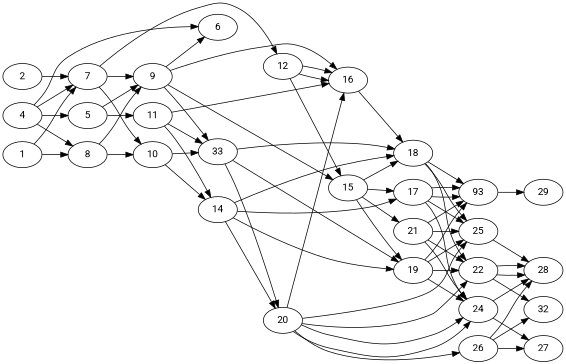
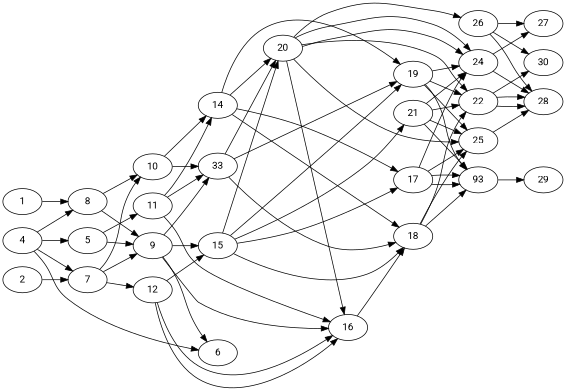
  digraph {
    fontname=Roboto
    rankdir=LR
    node [alpha=0.16 fontname=Roboto]
    edge [fontname=Roboto]
    1 [alpha=0.20 expect_size=34718720]
    7 [expect_size=6441984]
    8 [alpha=0.05 expect_size=12153856]
    9 [alpha=0.06 expect_size=28083200]
    10 [expect_size=30749696]
    12 [alpha=0.19 expect_size=33989632]
    6 [alpha=0.05 expect_size=20769792]
    n8 [alpha=0.14 expect_size=15415296 label=33]
    15 [alpha=0.00 expect_size=47144960]
    16 [alpha=0.17 expect_size=36936704]
    14 [alpha=0.04 expect_size=19349504]
    2 [alpha=0.12 expect_size=18861056]
    4 [alpha=0.12 expect_size=35831808]
    5 [expect_size=19649536]
    11 [expect_size=34817024]
    18 [alpha=0.18 expect_size=37751808]
    19 [alpha=0.11 expect_size=50699264]
    20 [alpha=0.03 expect_size=17987584]
    17 [alpha=0.05 expect_size=48347136]
    21 [alpha=0.07 expect_size=9515008]
    n21 [alpha=0.06 expect_size=43177984 label=93]
    25 [alpha=0.15 expect_size=39858176]
    22 [alpha=0.18 expect_size=46621696]
    24 [alpha=0.08 expect_size=29400064]
    26 [alpha=0.10 expect_size=40088576]
    29 [alpha=0.09 expect_size=39055360]
    28 [alpha=0.02 expect_size=44910592]
-   30 [alpha=0.07 expect_size=18215936 label=32]
+   30 [alpha=0.07 expect_size=18215936]
    27 [alpha=0.04 expect_size=32958464]
-   1 -> 7
    1 -> 8
    7 -> 9
    7 -> 10
    7 -> 12
    8 -> 9
    8 -> 10
    9 -> 6
    9 -> n8
    9 -> 15
    9 -> 16
    10 -> n8
    10 -> 14
    12 -> 15
    12 -> 16
    12 -> 16
    n8 -> 18
    n8 -> 19
    n8 -> 20
    15 -> 18
    15 -> 19
+   15 -> 20
    15 -> 17
    15 -> 21
    16 -> 18
    14 -> 18
    14 -> 19
    14 -> 20
    14 -> 17
    2 -> 7
    4 -> 7
    4 -> 8
    4 -> 6
    4 -> 5
    5 -> 9
    5 -> 11
    11 -> n8
    11 -> 16
    11 -> 14
    18 -> n21
    18 -> 25
    18 -> 22
    19 -> n21
    19 -> 25
    19 -> 22
    19 -> 24
    20 -> 16
    20 -> 25
    20 -> 22
    20 -> 24
    20 -> 24
    20 -> 26
    17 -> n21
    17 -> n21
    17 -> 25
    17 -> 24
    21 -> n21
    21 -> 25
    21 -> 22
    21 -> 24
    n21 -> 29
    25 -> 28
    22 -> 28
    22 -> 28
    22 -> 30
    24 -> 28
    24 -> 27
    26 -> 28
    26 -> 30
    26 -> 27
  }
